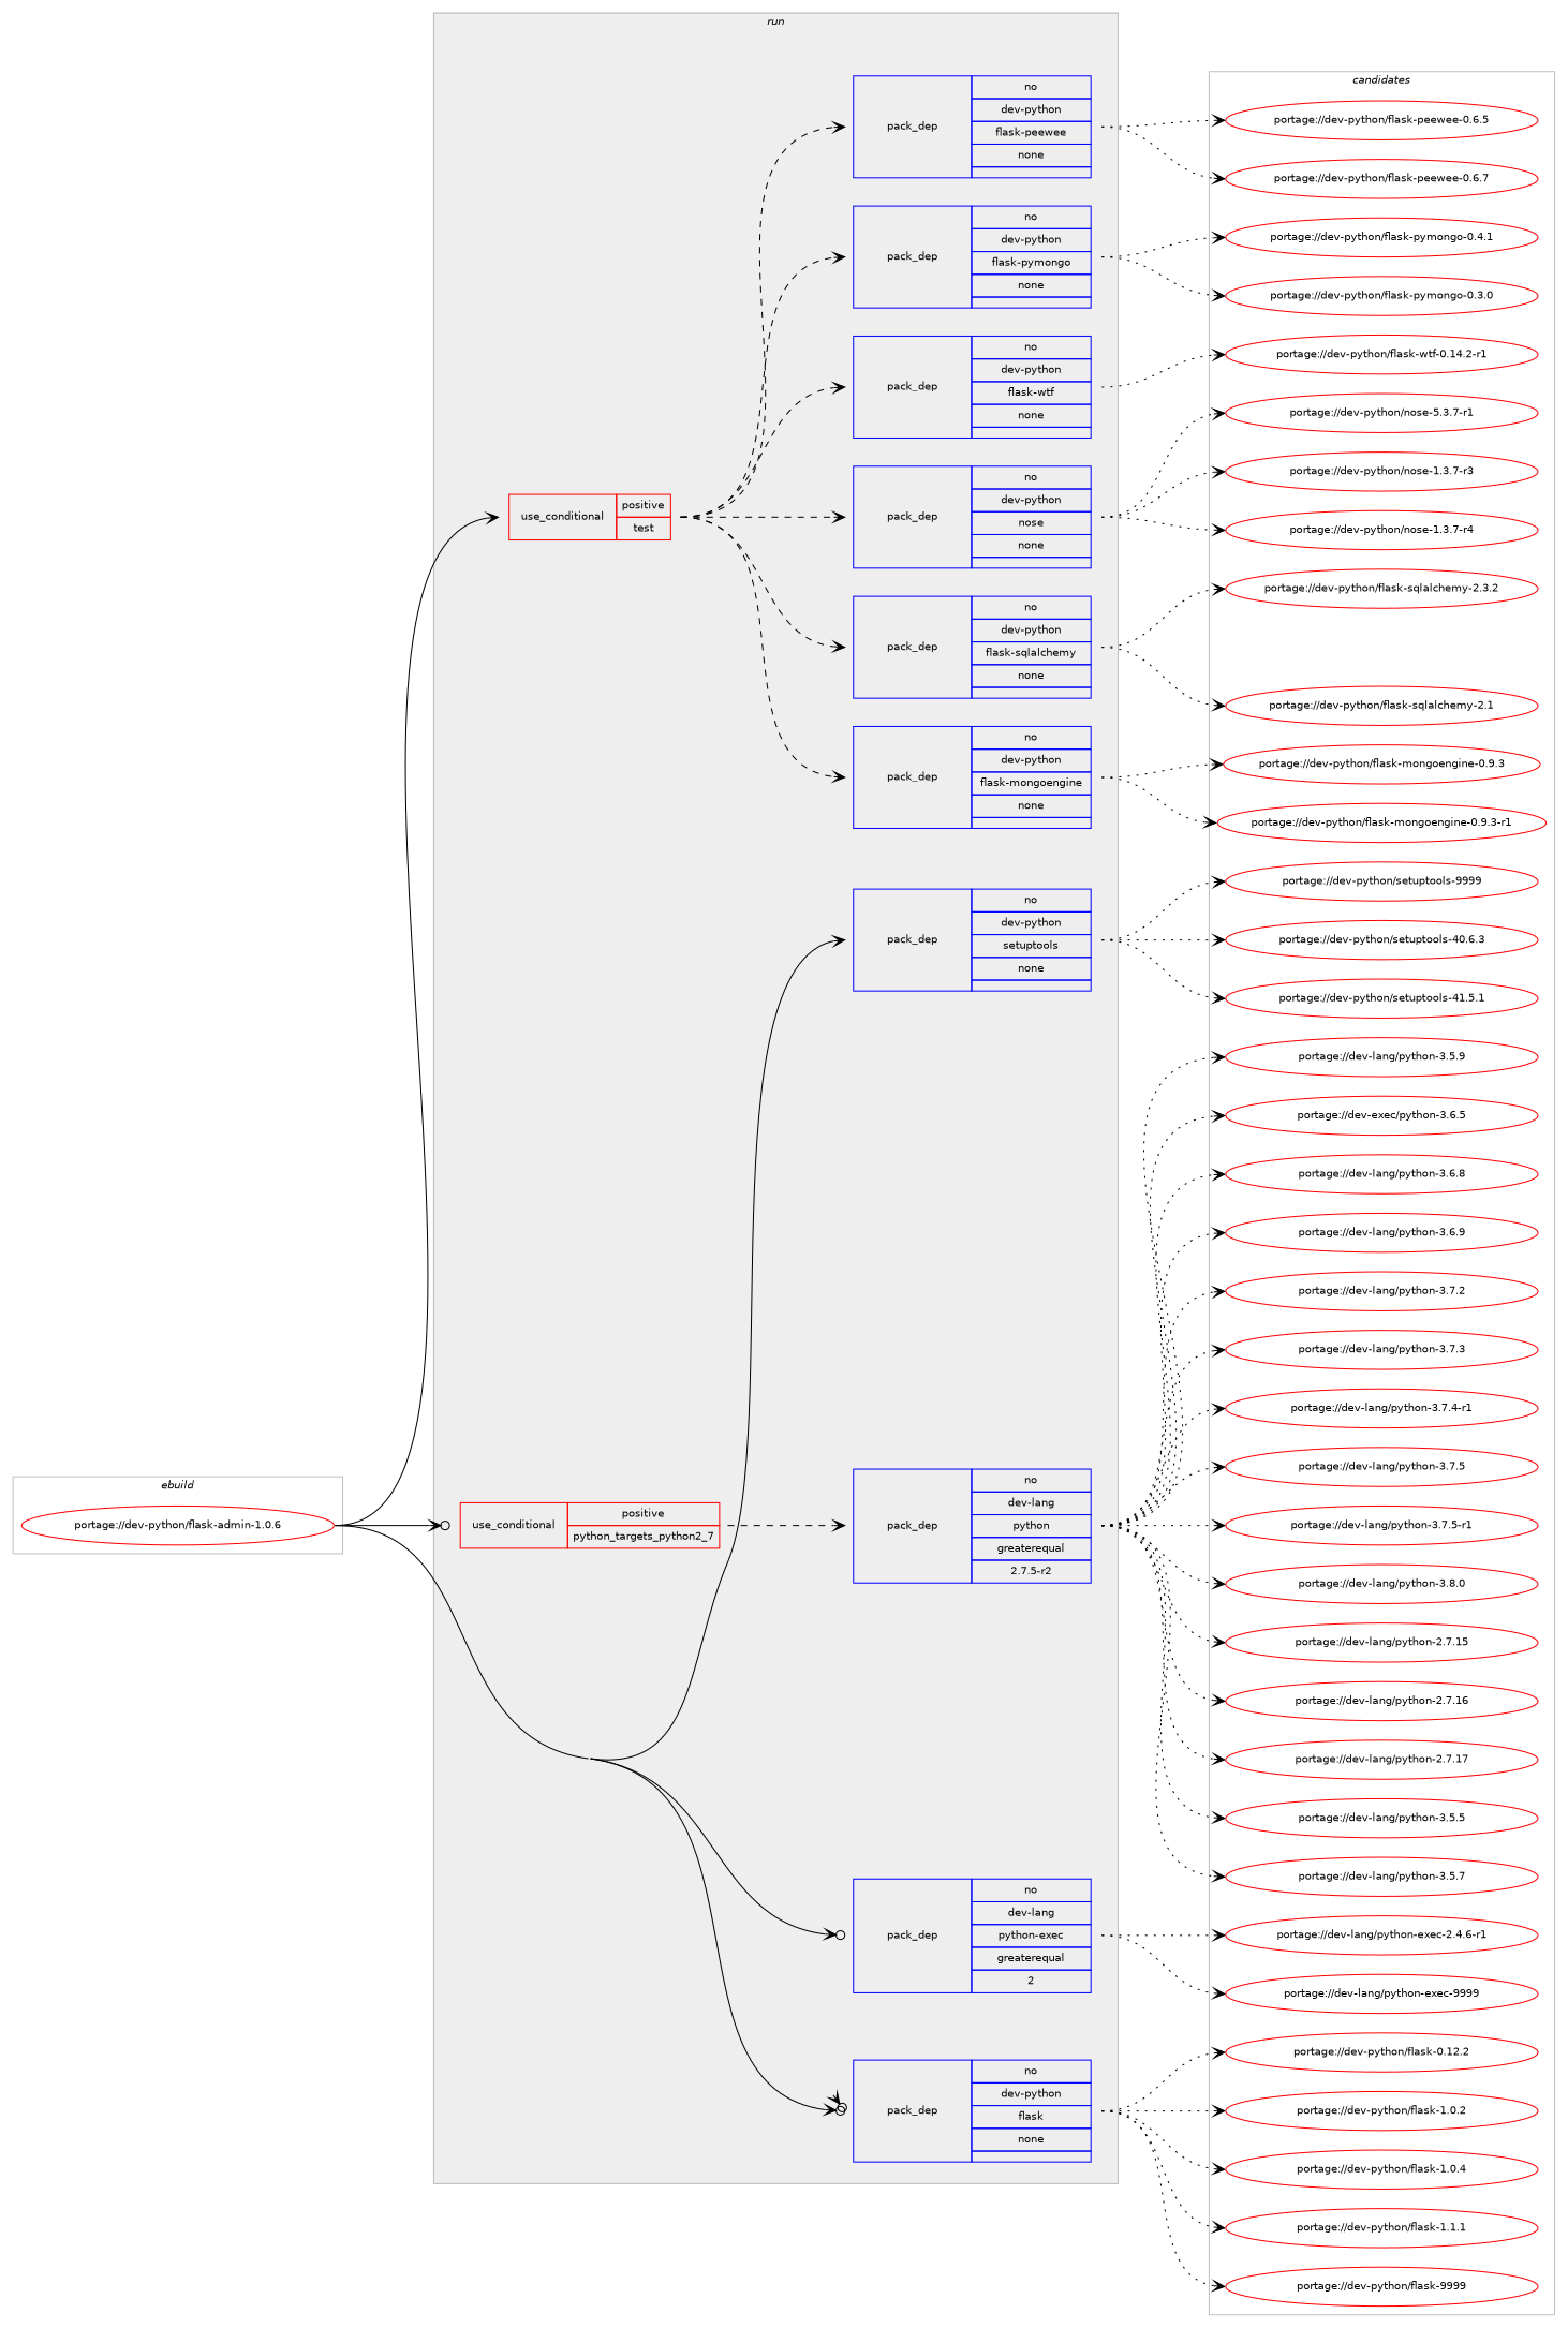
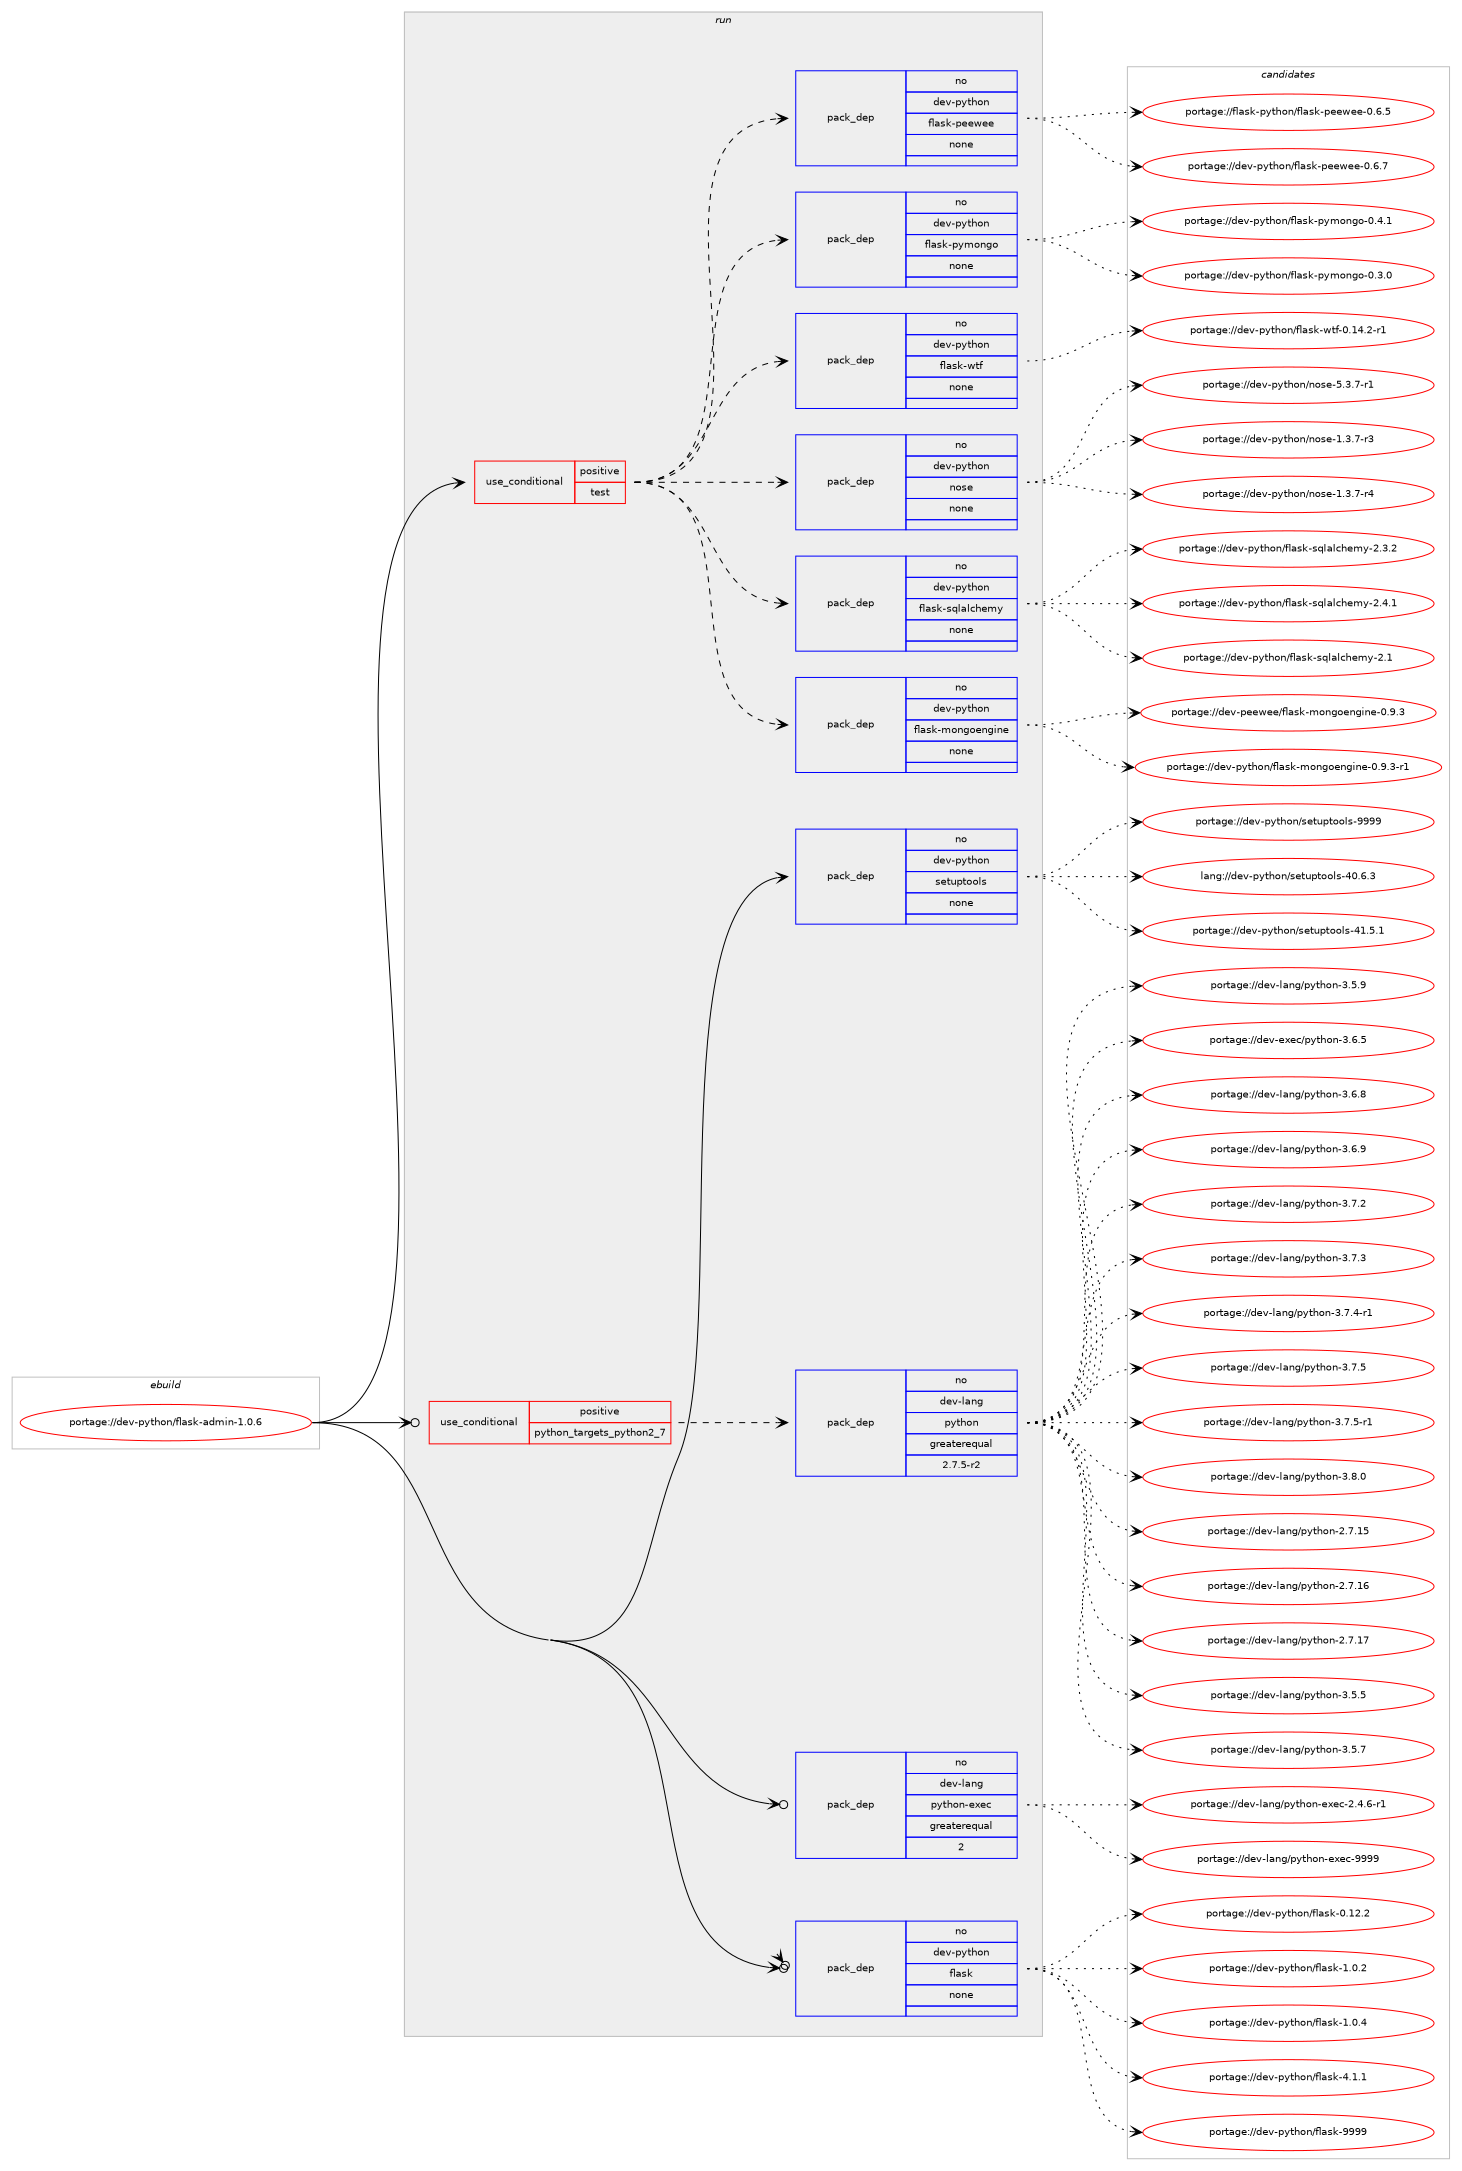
  digraph {
    compound=true
    concentrate=true
    fontname=Helvetica
    fontsize=10
    newrank=true
    rankdir=LR
    ranksep=1.5
    node [color=red fontname=Helvetica fontsize=10]
    edge [arrowhead=vee headport=w style=dotted tailport=e weight=100]
    n1 [label="portage://dev-python/flask-admin-1.0.6" width=4]
    n2 [color=blue label=<<TABLE BORDER="0" CELLBORDER="1" CELLSPACING="0" CELLPADDING="4" WIDTH="220"><TR><TD ROWSPAN="6" CELLPADDING="30">pack_dep</TD></TR><TR><TD WIDTH="110">no</TD></TR><TR><TD>dev-python</TD></TR><TR><TD>nose</TD></TR><TR><TD>none</TD></TR><TR><TD></TD></TR></TABLE>> shape=none]
    n3 [color=blue label=<<TABLE BORDER="0" CELLBORDER="1" CELLSPACING="0" CELLPADDING="4" WIDTH="220"><TR><TD ROWSPAN="6" CELLPADDING="30">pack_dep</TD></TR><TR><TD WIDTH="110">no</TD></TR><TR><TD>dev-python</TD></TR><TR><TD>flask-wtf</TD></TR><TR><TD>none</TD></TR><TR><TD></TD></TR></TABLE>> shape=none]
    n4 [color=blue label=<<TABLE BORDER="0" CELLBORDER="1" CELLSPACING="0" CELLPADDING="4" WIDTH="220"><TR><TD ROWSPAN="6" CELLPADDING="30">pack_dep</TD></TR><TR><TD WIDTH="110">no</TD></TR><TR><TD>dev-python</TD></TR><TR><TD>flask-pymongo</TD></TR><TR><TD>none</TD></TR><TR><TD></TD></TR></TABLE>> shape=none]
    n5 [color=blue label=<<TABLE BORDER="0" CELLBORDER="1" CELLSPACING="0" CELLPADDING="4" WIDTH="220"><TR><TD ROWSPAN="6" CELLPADDING="30">pack_dep</TD></TR><TR><TD WIDTH="110">no</TD></TR><TR><TD>dev-python</TD></TR><TR><TD>flask-peewee</TD></TR><TR><TD>none</TD></TR><TR><TD></TD></TR></TABLE>> shape=none]
    n6 [color=blue label=<<TABLE BORDER="0" CELLBORDER="1" CELLSPACING="0" CELLPADDING="4" WIDTH="220"><TR><TD ROWSPAN="6" CELLPADDING="30">pack_dep</TD></TR><TR><TD WIDTH="110">no</TD></TR><TR><TD>dev-python</TD></TR><TR><TD>flask-mongoengine</TD></TR><TR><TD>none</TD></TR><TR><TD></TD></TR></TABLE>> shape=none]
    n7 [color=blue label=<<TABLE BORDER="0" CELLBORDER="1" CELLSPACING="0" CELLPADDING="4" WIDTH="220"><TR><TD ROWSPAN="6" CELLPADDING="30">pack_dep</TD></TR><TR><TD WIDTH="110">no</TD></TR><TR><TD>dev-python</TD></TR><TR><TD>flask-sqlalchemy</TD></TR><TR><TD>none</TD></TR><TR><TD></TD></TR></TABLE>> shape=none]
    n8 [label=<<TABLE BORDER="0" CELLBORDER="1" CELLSPACING="0" CELLPADDING="4"><TR><TD ROWSPAN="3" CELLPADDING="10">use_conditional</TD></TR><TR><TD>positive</TD></TR><TR><TD>test</TD></TR></TABLE>> shape=none]
    n9 [color=blue label=<<TABLE BORDER="0" CELLBORDER="1" CELLSPACING="0" CELLPADDING="4" WIDTH="220"><TR><TD ROWSPAN="6" CELLPADDING="30">pack_dep</TD></TR><TR><TD WIDTH="110">no</TD></TR><TR><TD>dev-python</TD></TR><TR><TD>setuptools</TD></TR><TR><TD>none</TD></TR><TR><TD></TD></TR></TABLE>> shape=none]
    n10 [color=blue label=<<TABLE BORDER="0" CELLBORDER="1" CELLSPACING="0" CELLPADDING="4" WIDTH="220"><TR><TD ROWSPAN="6" CELLPADDING="30">pack_dep</TD></TR><TR><TD WIDTH="110">no</TD></TR><TR><TD>dev-lang</TD></TR><TR><TD>python</TD></TR><TR><TD>greaterequal</TD></TR><TR><TD>2.7.5-r2</TD></TR></TABLE>> shape=none]
    n11 [label=<<TABLE BORDER="0" CELLBORDER="1" CELLSPACING="0" CELLPADDING="4"><TR><TD ROWSPAN="3" CELLPADDING="10">use_conditional</TD></TR><TR><TD>positive</TD></TR><TR><TD>python_targets_python2_7</TD></TR></TABLE>> shape=none]
    n12 [color=blue label=<<TABLE BORDER="0" CELLBORDER="1" CELLSPACING="0" CELLPADDING="4" WIDTH="220"><TR><TD ROWSPAN="6" CELLPADDING="30">pack_dep</TD></TR><TR><TD WIDTH="110">no</TD></TR><TR><TD>dev-lang</TD></TR><TR><TD>python-exec</TD></TR><TR><TD>greaterequal</TD></TR><TR><TD>2</TD></TR></TABLE>> shape=none]
    n13 [color=blue label=<<TABLE BORDER="0" CELLBORDER="1" CELLSPACING="0" CELLPADDING="4" WIDTH="220"><TR><TD ROWSPAN="6" CELLPADDING="30">pack_dep</TD></TR><TR><TD WIDTH="110">no</TD></TR><TR><TD>dev-python</TD></TR><TR><TD>flask</TD></TR><TR><TD>none</TD></TR><TR><TD></TD></TR></TABLE>> shape=none]
    n14 [label="portage://dev-python/nose-5.3.7-r1" width=4]
    n15 [label="portage://dev-python/nose-1.3.7-r3" width=4]
    n16 [label="portage://dev-python/nose-1.3.7-r4" width=4]
    n17 [label="portage://dev-python/flask-wtf-0.14.2-r1" width=4]
    n18 [label="portage://dev-python/flask-pymongo-0.3.0" width=4]
    n19 [label="portage://dev-python/flask-pymongo-0.4.1" width=4]
    n20 [label="portage://dev-python/flask-sqlalchemy-2.1" width=4]
    n21 [label="portage://dev-python/flask-sqlalchemy-2.3.2" width=4]
-   n23 [label="portage://dev-python/flask-peewee-0.6.5" width=4]
+   n22 [label="portage://dev-python/flask-sqlalchemy-2.4.1" width=4]
+   n23 [label="portage://flask-python/flask-peewee-0.6.5" width=4]
    n24 [label="portage://dev-python/flask-peewee-0.6.7" width=4]
-   n25 [label="portage://dev-python/flask-mongoengine-0.9.3" width=4]
+   n25 [label="portage://dev-peewee/flask-mongoengine-0.9.3" width=4]
    n26 [label="portage://dev-python/flask-mongoengine-0.9.3-r1" width=4]
-   n27 [label="portage://dev-python/setuptools-40.6.3" width=4]
+   n27 [label="lang://dev-python/setuptools-40.6.3" width=4]
    n28 [label="portage://dev-python/setuptools-41.5.1" width=4]
    n29 [label="portage://dev-python/setuptools-9999" width=4]
    n30 [label="portage://dev-lang/python-2.7.15" width=4]
    n31 [label="portage://dev-lang/python-2.7.16" width=4]
    n32 [label="portage://dev-lang/python-2.7.17" width=4]
    n33 [label="portage://dev-lang/python-3.5.5" width=4]
    n34 [label="portage://dev-lang/python-3.5.7" width=4]
    n35 [label="portage://dev-lang/python-3.5.9" width=4]
    n36 [label="portage://dev-exec/python-3.6.5" width=4]
    n37 [label="portage://dev-lang/python-3.6.8" width=4]
    n38 [label="portage://dev-lang/python-3.6.9" width=4]
    n39 [label="portage://dev-lang/python-3.7.2" width=4]
    n40 [label="portage://dev-lang/python-3.7.3" width=4]
    n41 [label="portage://dev-lang/python-3.7.4-r1" width=4]
    n42 [label="portage://dev-lang/python-3.7.5" width=4]
    n43 [label="portage://dev-lang/python-3.7.5-r1" width=4]
    n44 [label="portage://dev-lang/python-3.8.0" width=4]
    n45 [label="portage://dev-lang/python-exec-2.4.6-r1" width=4]
    n46 [label="portage://dev-lang/python-exec-9999" width=4]
    n47 [label="portage://dev-python/flask-0.12.2" width=4]
    n48 [label="portage://dev-python/flask-1.0.2" width=4]
    n49 [label="portage://dev-python/flask-1.0.4" width=4]
-   n50 [label="portage://dev-python/flask-1.1.1" width=4]
+   n50 [label="portage://dev-python/flask-4.1.1" width=4]
    n51 [label="portage://dev-python/flask-9999" width=4]
    subgraph cluster_1 {
      color=gray
      label=<<i>ebuild</i>>
      rank=same
      n1
    }
    subgraph cluster_2 {
      color=gray
      label=<<i>dependencies</i>>
      subgraph cluster_3 {
        color=gray
        fillcolor="#eeeeee"
        label=<<i>compile</i>>
        style=filled
        subgraph sub_4 {
          color=gray
          fillcolor="#eeeeee"
          label=<<i>compile</i>>
          style=filled
          n8
          subgraph sub_5 {
            color=gray
            fillcolor="#eeeeee"
            label=<<i>compile</i>>
            style=filled
            n2
          }
          subgraph sub_6 {
            color=gray
            fillcolor="#eeeeee"
            label=<<i>compile</i>>
            style=filled
            n3
          }
          subgraph sub_7 {
            color=gray
            fillcolor="#eeeeee"
            label=<<i>compile</i>>
            style=filled
            n4
          }
          subgraph sub_8 {
            color=gray
            fillcolor="#eeeeee"
            label=<<i>compile</i>>
            style=filled
            n5
          }
          subgraph sub_9 {
            color=gray
            fillcolor="#eeeeee"
            label=<<i>compile</i>>
            style=filled
            n6
          }
          subgraph sub_10 {
            color=gray
            fillcolor="#eeeeee"
            label=<<i>compile</i>>
            style=filled
            n7
          }
        }
        subgraph sub_11 {
          color=gray
          fillcolor="#eeeeee"
          label=<<i>compile</i>>
          style=filled
          n9
        }
      }
      subgraph cluster_12 {
        color=gray
        fillcolor="#eeeeee"
        label=<<i>compile and run</i>>
        style=filled
        subgraph sub_13 {
          color=gray
          fillcolor="#eeeeee"
          label=<<i>compile and run</i>>
          style=filled
          n11
          subgraph sub_14 {
            color=gray
            fillcolor="#eeeeee"
            label=<<i>compile and run</i>>
            style=filled
            n10
          }
        }
        subgraph sub_15 {
          color=gray
          fillcolor="#eeeeee"
          label=<<i>compile and run</i>>
          style=filled
          n12
        }
        subgraph sub_16 {
          color=gray
          fillcolor="#eeeeee"
          label=<<i>compile and run</i>>
          style=filled
          n13
        }
      }
      subgraph cluster_17 {
        color=gray
        fillcolor="#eeeeee"
        label=<<i>run</i>>
        style=filled
      }
    }
    subgraph cluster_18 {
      color=gray
      label=<<i>candidates</i>>
      rank=same
      subgraph sub_19 {
        color=black
        label=<<i>candidates</i>>
        nodesep=1
        rank=same
        n14
        n15
        n16
      }
      subgraph sub_20 {
        color=black
        label=<<i>candidates</i>>
        nodesep=1
        rank=same
        n17
      }
      subgraph sub_21 {
        color=black
        label=<<i>candidates</i>>
        nodesep=1
        rank=same
        n18
        n19
      }
      subgraph sub_22 {
        color=black
        label=<<i>candidates</i>>
        nodesep=1
        rank=same
        n20
        n21
+       n22
      }
      subgraph sub_23 {
        color=black
        label=<<i>candidates</i>>
        nodesep=1
        rank=same
        n23
        n24
      }
      subgraph sub_24 {
        color=black
        label=<<i>candidates</i>>
        nodesep=1
        rank=same
        n25
        n26
      }
      subgraph sub_25 {
        color=black
        label=<<i>candidates</i>>
        nodesep=1
        rank=same
        n27
        n28
        n29
      }
      subgraph sub_26 {
        color=black
        label=<<i>candidates</i>>
        nodesep=1
        rank=same
        n30
        n31
        n32
        n33
        n34
        n35
        n36
        n37
        n38
        n39
        n40
        n41
        n42
        n43
        n44
      }
      subgraph sub_27 {
        color=black
        label=<<i>candidates</i>>
        nodesep=1
        rank=same
        n45
        n46
      }
      subgraph sub_28 {
        color=black
        label=<<i>candidates</i>>
        nodesep=1
        rank=same
        n47
        n48
        n49
        n50
        n51
      }
    }
    n1 -> n8 [style=solid weight=20]
    n1 -> n9 [style=solid weight=20]
    n1 -> n11 [arrowhead=odotvee style=solid weight=20]
    n1 -> n12 [arrowhead=odotvee style=solid weight=20]
    n1 -> n13 [arrowhead=odotvee style=solid weight=20]
    n2 -> n14
    n2 -> n15
    n2 -> n16
    n3 -> n17
    n4 -> n18
    n4 -> n19
    n5 -> n23
    n5 -> n24
    n6 -> n25
    n6 -> n26
    n7 -> n20
    n7 -> n21
+   n7 -> n22
    n8 -> n2 [style=dashed weight=20]
    n8 -> n3 [style=dashed weight=20]
    n8 -> n4 [style=dashed weight=20]
    n8 -> n5 [style=dashed weight=20]
    n8 -> n6 [style=dashed weight=20]
    n8 -> n7 [style=dashed weight=20]
    n9 -> n27
    n9 -> n28
    n9 -> n29
    n10 -> n30
    n10 -> n31
    n10 -> n32
    n10 -> n33
    n10 -> n34
    n10 -> n35
    n10 -> n36
    n10 -> n37
    n10 -> n38
    n10 -> n39
    n10 -> n40
    n10 -> n41
    n10 -> n42
    n10 -> n43
    n10 -> n44
    n11 -> n10 [style=dashed weight=20]
    n12 -> n45
    n12 -> n46
    n13 -> n47
    n13 -> n48
    n13 -> n49
    n13 -> n50
    n13 -> n51
  }
